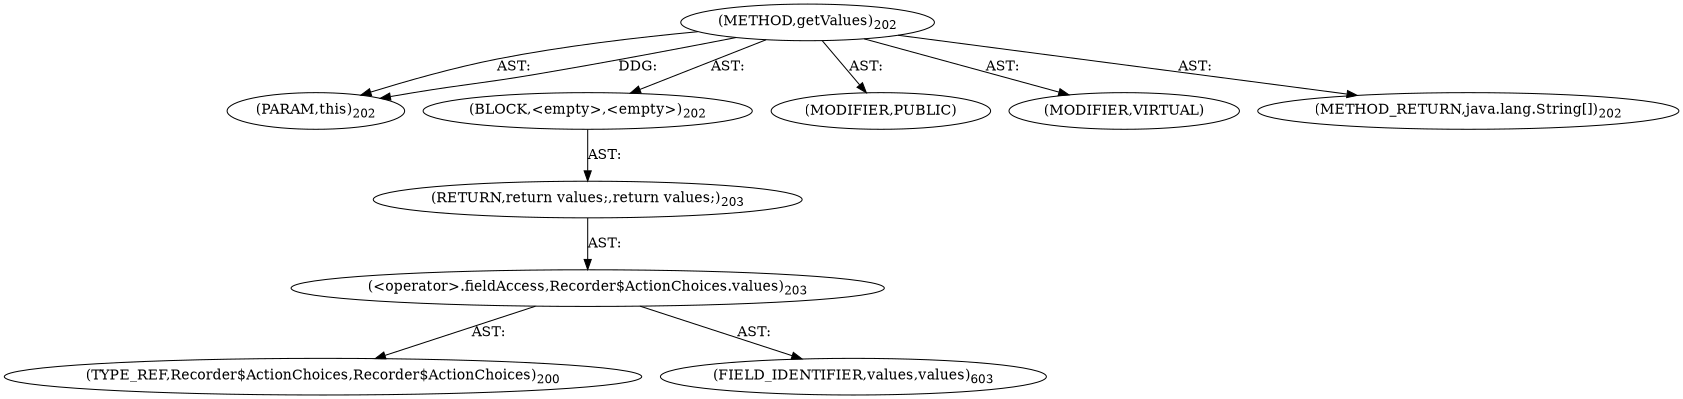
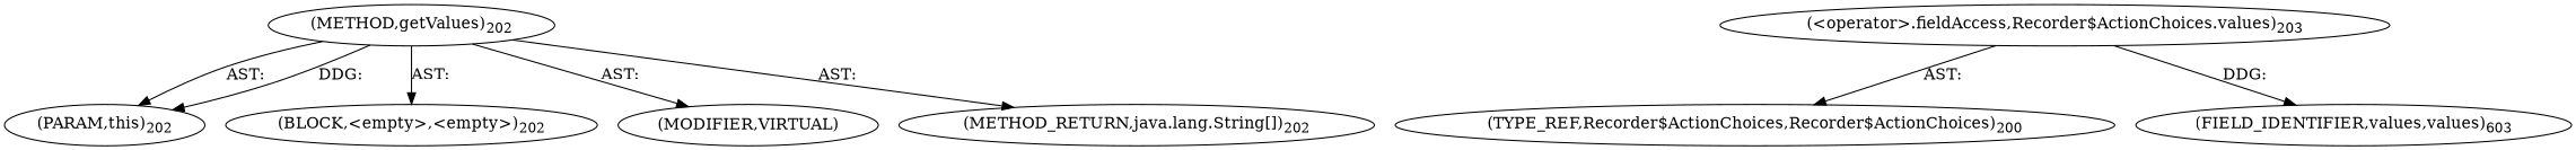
  digraph {
    n1 [label=<(METHOD,getValues)<SUB>202</SUB>>]
    n2 [label=<(PARAM,this)<SUB>202</SUB>>]
    n3 [label=<(BLOCK,&lt;empty&gt;,&lt;empty&gt;)<SUB>202</SUB>>]
-   n4 [label=<(MODIFIER,PUBLIC)>]
    n5 [label=<(MODIFIER,VIRTUAL)>]
    n6 [label=<(METHOD_RETURN,java.lang.String[])<SUB>202</SUB>>]
-   n7 [label=<(RETURN,return values;,return values;)<SUB>203</SUB>>]
    n8 [label=<(&lt;operator&gt;.fieldAccess,Recorder$ActionChoices.values)<SUB>203</SUB>>]
    n9 [label=<(TYPE_REF,Recorder$ActionChoices,Recorder$ActionChoices)<SUB>200</SUB>>]
    n10 [label=<(FIELD_IDENTIFIER,values,values)<SUB>603</SUB>>]
    n1 -> n2 [label="AST: "]
    n1 -> n2 [label="DDG: "]
    n1 -> n3 [label="AST: "]
-   n1 -> n4 [label="AST: "]
    n1 -> n5 [label="AST: "]
    n1 -> n6 [label="AST: "]
-   n3 -> n7 [label="AST: "]
-   n7 -> n8 [label="AST: "]
    n8 -> n9 [label="AST: "]
-   n8 -> n10 [label="AST: "]
+   n8 -> n10 [label="DDG: "]
  }
